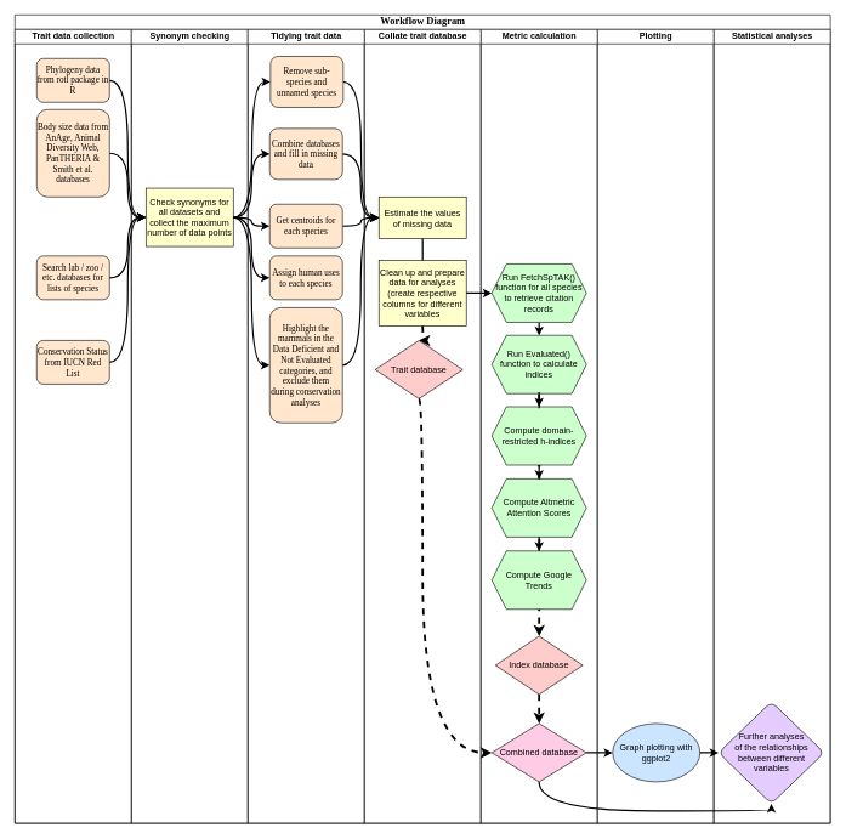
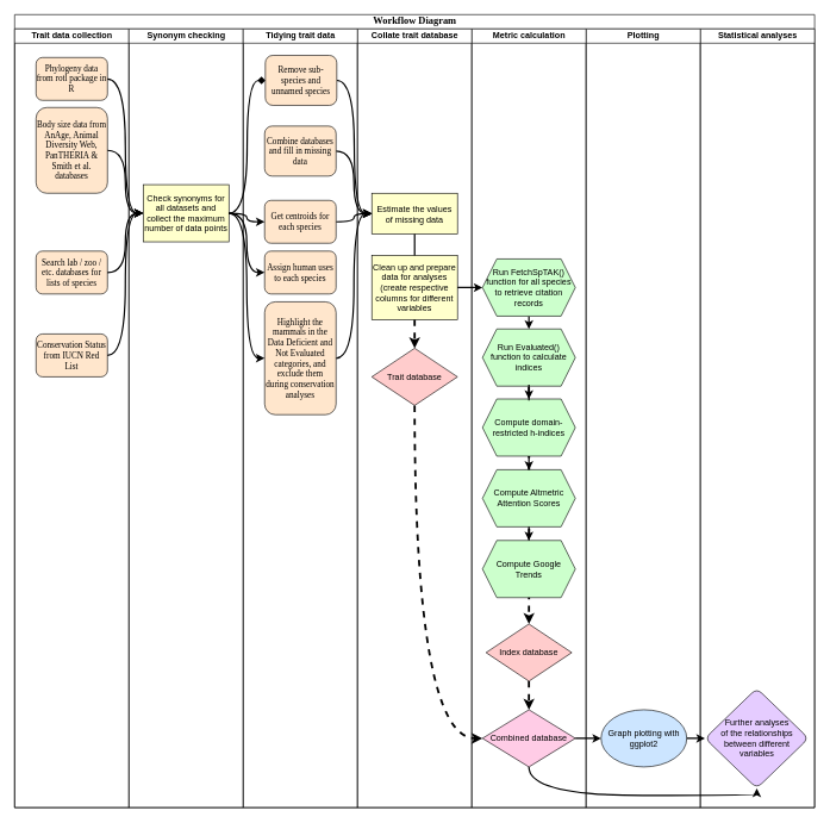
  <mxCell id="0" />
  <mxCell id="1" parent="0" />
  <mxCell id="2" value="&lt;font style=&quot;font-size: 14px&quot;&gt;Workflow Diagram&lt;/font&gt;" style="swimlane;html=1;childLayout=stackLayout;startSize=20;rounded=0;shadow=0;labelBackgroundColor=none;strokeWidth=1;fontFamily=Verdana;fontSize=8;align=center;" parent="1" vertex="1"><mxGeometry x="20" y="20" width="1120" height="1110" as="geometry"><mxRectangle x="70" y="40" width="180" height="20" as="alternateBounds" /></mxGeometry></mxCell>
  <mxCell id="3" value="Trait data collection" style="swimlane;html=1;startSize=20;" parent="2" vertex="1"><mxGeometry y="20" width="160" height="1090" as="geometry" /></mxCell>
  <mxCell id="4" value="&lt;font style=&quot;font-size: 12px&quot;&gt;Phylogeny data from rotl package in R&lt;/font&gt;" style="rounded=1;whiteSpace=wrap;html=1;shadow=0;labelBackgroundColor=none;strokeWidth=1;fontFamily=Verdana;fontSize=8;align=center;fillColor=#FFE6CC;" parent="3" vertex="1"><mxGeometry x="30" y="40" width="100" height="60" as="geometry" /></mxCell>
  <mxCell id="5" value="&lt;font style=&quot;font-size: 12px&quot;&gt;Body size data from AnAge, Animal Diversity Web, PanTHERIA &amp;amp; Smith et al. databases&lt;/font&gt;" style="rounded=1;whiteSpace=wrap;html=1;shadow=0;labelBackgroundColor=none;strokeWidth=1;fontFamily=Verdana;fontSize=8;align=center;fillColor=#FFE6CC;" parent="3" vertex="1"><mxGeometry x="30" y="110" width="100" height="120" as="geometry" /></mxCell>
  <mxCell id="6" value="&lt;font style=&quot;font-size: 12px&quot;&gt;Search lab / zoo / etc. databases for lists of species&lt;/font&gt;" style="rounded=1;whiteSpace=wrap;html=1;shadow=0;labelBackgroundColor=none;strokeWidth=1;fontFamily=Verdana;fontSize=8;align=center;fillColor=#FFE6CC;" parent="3" vertex="1"><mxGeometry x="30" y="311" width="100" height="60" as="geometry" /></mxCell>
  <mxCell id="7" value="&lt;span style=&quot;font-size: 12px&quot;&gt;Conservation Status from IUCN Red List&lt;/span&gt;" style="rounded=1;whiteSpace=wrap;html=1;shadow=0;labelBackgroundColor=none;strokeWidth=1;fontFamily=Verdana;fontSize=8;align=center;fillColor=#FFE6CC;" parent="3" vertex="1"><mxGeometry x="30" y="427" width="100" height="60" as="geometry" /></mxCell>
  <mxCell id="8" value="" style="edgeStyle=orthogonalEdgeStyle;rounded=0;orthogonalLoop=1;jettySize=auto;html=1;strokeWidth=2;entryX=0;entryY=0.5;entryDx=0;entryDy=0;curved=1;" parent="2" source="4" target="11" edge="1"><mxGeometry relative="1" as="geometry"><mxPoint x="210" y="90" as="targetPoint" /></mxGeometry></mxCell>
  <mxCell id="9" value="" style="edgeStyle=orthogonalEdgeStyle;curved=1;rounded=0;orthogonalLoop=1;jettySize=auto;html=1;strokeWidth=2;entryX=0;entryY=0.5;entryDx=0;entryDy=0;" parent="2" source="5" target="11" edge="1"><mxGeometry relative="1" as="geometry"><mxPoint x="210" y="190" as="targetPoint" /></mxGeometry></mxCell>
  <mxCell id="10" value="Synonym checking" style="swimlane;html=1;startSize=20;" parent="2" vertex="1"><mxGeometry x="160" y="20" width="160" height="1090" as="geometry" /></mxCell>
  <mxCell id="11" value="Check synonyms for all datasets and collect the maximum number of data points" style="rounded=0;whiteSpace=wrap;html=1;fillColor=#FFFFCC;" parent="10" vertex="1"><mxGeometry x="20" y="218" width="120" height="80" as="geometry" /></mxCell>
  <mxCell id="12" value="" style="edgeStyle=orthogonalEdgeStyle;curved=1;rounded=0;orthogonalLoop=1;jettySize=auto;html=1;strokeWidth=2;entryX=0;entryY=0.5;entryDx=0;entryDy=0;" parent="2" source="6" target="11" edge="1"><mxGeometry relative="1" as="geometry"><mxPoint x="210" y="361" as="targetPoint" /></mxGeometry></mxCell>
  <mxCell id="13" value="" style="edgeStyle=orthogonalEdgeStyle;rounded=0;orthogonalLoop=1;jettySize=auto;html=1;curved=1;strokeWidth=2;entryX=0;entryY=0.5;entryDx=0;entryDy=0;" parent="2" source="7" target="11" edge="1"><mxGeometry relative="1" as="geometry"><mxPoint x="210" y="433" as="targetPoint" /></mxGeometry></mxCell>
  <mxCell id="14" value="Statistical analyses" style="swimlane;html=1;startSize=20;" parent="1" vertex="1"><mxGeometry x="980" y="40" width="160" height="1090" as="geometry" /></mxCell>
  <mxCell id="15" value="&lt;span&gt;Further analyses&lt;/span&gt;&lt;br&gt;&lt;span&gt;of the relationships&lt;/span&gt;&lt;br&gt;&lt;span&gt;between different variables&lt;/span&gt;" style="rhombus;whiteSpace=wrap;html=1;fillColor=#E5CCFF;rounded=1;" parent="14" vertex="1"><mxGeometry x="6.5" y="923" width="145" height="140" as="geometry" /></mxCell>
  <mxCell id="16" value="Plotting" style="swimlane;html=1;startSize=20;" parent="1" vertex="1"><mxGeometry x="820" y="40" width="160" height="1090" as="geometry" /></mxCell>
  <mxCell id="17" value="Graph plotting with ggplot2" style="ellipse;whiteSpace=wrap;html=1;fillColor=#CCE5FF;" parent="16" vertex="1"><mxGeometry x="21" y="953" width="120" height="80" as="geometry" /></mxCell>
  <mxCell id="18" value="Metric calculation" style="swimlane;html=1;startSize=20;" parent="1" vertex="1"><mxGeometry x="660" y="40" width="160" height="1090" as="geometry" /></mxCell>
  <mxCell id="19" value="" style="edgeStyle=orthogonalEdgeStyle;curved=1;rounded=0;orthogonalLoop=1;jettySize=auto;html=1;strokeWidth=2;" parent="18" source="21" target="22" edge="1"><mxGeometry relative="1" as="geometry" /></mxCell>
  <mxCell id="20" value="" style="edgeStyle=orthogonalEdgeStyle;curved=1;rounded=0;orthogonalLoop=1;jettySize=auto;html=1;entryX=0.5;entryY=0;entryDx=0;entryDy=0;labelBorderColor=none;dashed=1;strokeWidth=3;" parent="18" target="25" edge="1"><mxGeometry relative="1" as="geometry"><mxPoint x="80" y="501" as="sourcePoint" /><mxPoint x="-310" y="521" as="targetPoint" /></mxGeometry></mxCell>
  <mxCell id="21" value="Run FetchSpTAK()&lt;br&gt;function for all species to retrieve citation&lt;br&gt;records" style="shape=hexagon;perimeter=hexagonPerimeter2;whiteSpace=wrap;html=1;fixedSize=1;rounded=0;fillColor=#CCFFCC;sketch=0;shadow=0;" parent="18" vertex="1"><mxGeometry x="15" y="322" width="130" height="80" as="geometry" /></mxCell>
  <mxCell id="22" value="Run Evaluated() function to calculate indices" style="shape=hexagon;perimeter=hexagonPerimeter2;whiteSpace=wrap;html=1;fixedSize=1;rounded=0;fillColor=#CCFFCC;" parent="18" vertex="1"><mxGeometry x="15" y="420" width="130" height="80" as="geometry" /></mxCell>
  <mxCell id="23" value="" style="edgeStyle=orthogonalEdgeStyle;curved=1;rounded=0;orthogonalLoop=1;jettySize=auto;html=1;strokeWidth=3;dashed=1;" parent="18" source="25" target="24" edge="1"><mxGeometry relative="1" as="geometry" /></mxCell>
  <mxCell id="24" value="Combined database" style="rhombus;whiteSpace=wrap;html=1;fillColor=#FFCCE6;" parent="18" vertex="1"><mxGeometry x="15" y="953" width="130" height="80" as="geometry" /></mxCell>
  <mxCell id="25" value="Index database" style="rhombus;whiteSpace=wrap;html=1;fillColor=#FFCCCC;" parent="18" vertex="1"><mxGeometry x="20" y="833" width="120" height="80" as="geometry" /></mxCell>
  <mxCell id="26" value="Collate trait database" style="swimlane;html=1;startSize=20;horizontal=1;" parent="1" vertex="1"><mxGeometry x="500" y="40" width="160" height="1090" as="geometry" /></mxCell>
  <mxCell id="27" value="Estimate the values of missing data" style="rounded=0;whiteSpace=wrap;html=1;fillColor=#FFFFCC;" parent="26" vertex="1"><mxGeometry x="20" y="230" width="120" height="57" as="geometry" /></mxCell>
  <mxCell id="28" value="Clean up and prepare data for analyses (create respective columns for different variables" style="rounded=0;whiteSpace=wrap;html=1;fillColor=#FFFFCC;" parent="26" vertex="1"><mxGeometry x="20" y="317" width="120" height="90" as="geometry" /></mxCell>
  <mxCell id="29" value="" style="edgeStyle=orthogonalEdgeStyle;curved=1;rounded=0;orthogonalLoop=1;jettySize=auto;html=1;entryX=0.5;entryY=0;entryDx=0;entryDy=0;strokeWidth=2;endArrow=none;" parent="26" source="27" target="28" edge="1"><mxGeometry relative="1" as="geometry"><mxPoint x="80" y="377" as="targetPoint" /></mxGeometry></mxCell>
  <mxCell id="30" value="" style="edgeStyle=orthogonalEdgeStyle;curved=1;rounded=0;orthogonalLoop=1;jettySize=auto;html=1;entryX=0.5;entryY=0;entryDx=0;entryDy=0;labelBorderColor=none;dashed=1;strokeWidth=3;" parent="26" source="28" target="31" edge="1"><mxGeometry relative="1" as="geometry"><mxPoint x="80" y="487" as="targetPoint" /></mxGeometry></mxCell>
- <mxCell id="31" value="Trait database" style="rhombus;whiteSpace=wrap;html=1;fillColor=#FFCCCC;" parent="26" vertex="1"><mxGeometry x="15" y="427" width="120" height="80" as="geometry" /></mxCell>
+ <mxCell id="31" value="Trait database" style="rhombus;whiteSpace=wrap;html=1;fillColor=#FFCCCC;" parent="26" vertex="1"><mxGeometry x="20" y="447" width="120" height="80" as="geometry" /></mxCell>
  <mxCell id="32" value="Tidying trait data" style="swimlane;html=1;startSize=20;" parent="1" vertex="1"><mxGeometry x="340" y="40" width="160" height="1090" as="geometry" /></mxCell>
  <mxCell id="33" value="" style="edgeStyle=orthogonalEdgeStyle;curved=1;rounded=0;orthogonalLoop=1;jettySize=auto;html=1;strokeWidth=2;entryX=0;entryY=0.5;entryDx=0;entryDy=0;" parent="1" source="17" target="15" edge="1"><mxGeometry relative="1" as="geometry"><mxPoint x="883" y="1203" as="targetPoint" /></mxGeometry></mxCell>
  <mxCell id="34" value="" style="edgeStyle=orthogonalEdgeStyle;curved=1;rounded=0;orthogonalLoop=1;jettySize=auto;html=1;strokeWidth=2;entryX=0.5;entryY=1;entryDx=0;entryDy=0;exitX=0.5;exitY=1;exitDx=0;exitDy=0;" parent="1" source="24" target="15" edge="1"><mxGeometry relative="1" as="geometry"><mxPoint x="890" y="1193" as="targetPoint" /><Array as="points"><mxPoint x="740" y="1113" /><mxPoint x="1059" y="1113" /></Array></mxGeometry></mxCell>
  <mxCell id="35" value="" style="edgeStyle=orthogonalEdgeStyle;curved=1;rounded=0;orthogonalLoop=1;jettySize=auto;html=1;strokeWidth=2;" parent="1" source="24" target="17" edge="1"><mxGeometry relative="1" as="geometry" /></mxCell>
  <mxCell id="36" value="" style="edgeStyle=orthogonalEdgeStyle;curved=1;rounded=0;orthogonalLoop=1;jettySize=auto;html=1;strokeWidth=2;" parent="1" source="28" target="21" edge="1"><mxGeometry relative="1" as="geometry" /></mxCell>
  <mxCell id="37" value="" style="edgeStyle=orthogonalEdgeStyle;curved=1;rounded=0;orthogonalLoop=1;jettySize=auto;html=1;dashed=1;strokeWidth=3;entryX=0;entryY=0.5;entryDx=0;entryDy=0;exitX=0.5;exitY=1;exitDx=0;exitDy=0;" parent="1" source="31" target="24" edge="1"><mxGeometry relative="1" as="geometry"><mxPoint x="420" y="761" as="targetPoint" /><Array as="points"><mxPoint x="580" y="1033" /></Array></mxGeometry></mxCell>
  <mxCell id="38" value="" style="edgeStyle=orthogonalEdgeStyle;curved=1;rounded=0;orthogonalLoop=1;jettySize=auto;html=1;strokeWidth=2;entryX=0;entryY=0.5;entryDx=0;entryDy=0;" parent="1" source="39" target="27" edge="1"><mxGeometry relative="1" as="geometry"><mxPoint x="551" y="112" as="targetPoint" /></mxGeometry></mxCell>
  <mxCell id="39" value="&lt;font style=&quot;font-size: 12px&quot;&gt;Remove sub-species and unnamed species&lt;/font&gt;" style="rounded=1;whiteSpace=wrap;html=1;shadow=0;labelBackgroundColor=none;strokeWidth=1;fontFamily=Verdana;fontSize=8;align=center;fillColor=#FFE6CC;" parent="1" vertex="1"><mxGeometry x="371" y="77" width="100" height="70" as="geometry" /></mxCell>
  <mxCell id="40" value="" style="edgeStyle=orthogonalEdgeStyle;curved=1;rounded=0;orthogonalLoop=1;jettySize=auto;html=1;strokeWidth=2;entryX=0;entryY=0.5;entryDx=0;entryDy=0;" parent="1" source="41" target="27" edge="1"><mxGeometry relative="1" as="geometry"><mxPoint x="550" y="310" as="targetPoint" /></mxGeometry></mxCell>
  <mxCell id="41" value="&lt;font style=&quot;font-size: 12px&quot;&gt;Get centroids for each species&lt;/font&gt;" style="rounded=1;whiteSpace=wrap;html=1;shadow=0;labelBackgroundColor=none;strokeWidth=1;fontFamily=Verdana;fontSize=8;align=center;fillColor=#FFE6CC;" parent="1" vertex="1"><mxGeometry x="370" y="280" width="100" height="60" as="geometry" /></mxCell>
  <mxCell id="42" value="&lt;span style=&quot;font-size: 12px&quot;&gt;Assign human uses to each species&lt;/span&gt;" style="rounded=1;whiteSpace=wrap;html=1;shadow=0;labelBackgroundColor=none;strokeWidth=1;fontFamily=Verdana;fontSize=8;align=center;fillColor=#FFE6CC;" parent="1" vertex="1"><mxGeometry x="370" y="351" width="100" height="60" as="geometry" /></mxCell>
  <mxCell id="43" value="" style="edgeStyle=orthogonalEdgeStyle;curved=1;rounded=0;orthogonalLoop=1;jettySize=auto;html=1;strokeWidth=2;entryX=0;entryY=0.5;entryDx=0;entryDy=0;" parent="1" source="44" target="27" edge="1"><mxGeometry relative="1" as="geometry"><mxPoint x="550" y="211" as="targetPoint" /></mxGeometry></mxCell>
  <mxCell id="44" value="&lt;font style=&quot;font-size: 12px&quot;&gt;Combine databases and fill in missing data&lt;/font&gt;" style="rounded=1;whiteSpace=wrap;html=1;shadow=0;labelBackgroundColor=none;strokeWidth=1;fontFamily=Verdana;fontSize=8;align=center;fillColor=#FFE6CC;" parent="1" vertex="1"><mxGeometry x="370" y="176" width="100" height="70" as="geometry" /></mxCell>
- <mxCell id="45" value="" style="edgeStyle=orthogonalEdgeStyle;curved=1;rounded=0;orthogonalLoop=1;jettySize=auto;html=1;strokeWidth=2;entryX=0;entryY=0.5;entryDx=0;entryDy=0;" parent="1" source="11" target="44" edge="1"><mxGeometry relative="1" as="geometry" /></mxCell>
- <mxCell id="46" value="" style="edgeStyle=orthogonalEdgeStyle;curved=1;rounded=0;orthogonalLoop=1;jettySize=auto;html=1;strokeWidth=2;entryX=0;entryY=0.5;entryDx=0;entryDy=0;" parent="1" source="11" target="39" edge="1"><mxGeometry relative="1" as="geometry" /></mxCell>
+ <mxCell id="46" value="" style="edgeStyle=orthogonalEdgeStyle;curved=1;rounded=0;orthogonalLoop=1;jettySize=auto;html=1;strokeWidth=2;entryX=0;entryY=0.5;entryDx=0;entryDy=0;endArrow=diamond;" parent="1" source="11" target="39" edge="1"><mxGeometry relative="1" as="geometry" /></mxCell>
  <mxCell id="47" value="" style="edgeStyle=orthogonalEdgeStyle;curved=1;rounded=0;orthogonalLoop=1;jettySize=auto;html=1;strokeWidth=2;entryX=0;entryY=0.5;entryDx=0;entryDy=0;" parent="1" source="11" target="42" edge="1"><mxGeometry relative="1" as="geometry" /></mxCell>
  <mxCell id="48" value="" style="edgeStyle=orthogonalEdgeStyle;curved=1;rounded=0;orthogonalLoop=1;jettySize=auto;html=1;strokeWidth=2;entryX=0;entryY=0.5;entryDx=0;entryDy=0;exitX=1;exitY=0.5;exitDx=0;exitDy=0;" parent="1" source="11" target="41" edge="1"><mxGeometry relative="1" as="geometry"><mxPoint x="330" y="250" as="sourcePoint" /><mxPoint x="380" y="391" as="targetPoint" /></mxGeometry></mxCell>
  <mxCell id="49" value="" style="edgeStyle=orthogonalEdgeStyle;curved=1;rounded=0;orthogonalLoop=1;jettySize=auto;html=1;strokeWidth=2;entryX=0;entryY=0.5;entryDx=0;entryDy=0;" parent="1" source="50" target="27" edge="1"><mxGeometry relative="1" as="geometry"><mxPoint x="550" y="452" as="targetPoint" /></mxGeometry></mxCell>
  <mxCell id="50" value="&lt;span style=&quot;font-size: 12px&quot;&gt;Highlight the mammals in the Data Deficient and Not Evaluated categories, and exclude them during conservation analyses&lt;/span&gt;" style="rounded=1;whiteSpace=wrap;html=1;shadow=0;labelBackgroundColor=none;strokeWidth=1;fontFamily=Verdana;fontSize=8;align=center;fillColor=#FFE6CC;" parent="1" vertex="1"><mxGeometry x="370" y="422" width="100" height="158" as="geometry" /></mxCell>
  <mxCell id="51" value="" style="edgeStyle=orthogonalEdgeStyle;curved=1;rounded=0;orthogonalLoop=1;jettySize=auto;html=1;strokeWidth=2;entryX=0;entryY=0.5;entryDx=0;entryDy=0;" parent="1" source="11" target="50" edge="1"><mxGeometry relative="1" as="geometry" /></mxCell>
  <mxCell id="52" value="" style="edgeStyle=orthogonalEdgeStyle;rounded=0;orthogonalLoop=1;jettySize=auto;html=1;strokeWidth=2;" parent="1" source="53" target="56" edge="1"><mxGeometry relative="1" as="geometry" /></mxCell>
  <mxCell id="53" value="Compute domain-restricted h-indices" style="shape=hexagon;perimeter=hexagonPerimeter2;whiteSpace=wrap;html=1;fixedSize=1;rounded=0;fillColor=#CCFFCC;" parent="1" vertex="1"><mxGeometry x="675" y="558" width="130" height="80" as="geometry" /></mxCell>
  <mxCell id="54" value="" style="edgeStyle=orthogonalEdgeStyle;rounded=0;orthogonalLoop=1;jettySize=auto;html=1;strokeWidth=2;" parent="1" source="22" target="53" edge="1"><mxGeometry relative="1" as="geometry" /></mxCell>
  <mxCell id="55" value="" style="edgeStyle=orthogonalEdgeStyle;rounded=0;orthogonalLoop=1;jettySize=auto;html=1;strokeWidth=2;" parent="1" source="56" target="57" edge="1"><mxGeometry relative="1" as="geometry" /></mxCell>
  <mxCell id="56" value="Compute Altmetric Attention Scores" style="shape=hexagon;perimeter=hexagonPerimeter2;whiteSpace=wrap;html=1;fixedSize=1;rounded=0;fillColor=#CCFFCC;" parent="1" vertex="1"><mxGeometry x="675" y="657" width="130" height="80" as="geometry" /></mxCell>
  <mxCell id="57" value="Compute Google Trends" style="shape=hexagon;perimeter=hexagonPerimeter2;whiteSpace=wrap;html=1;fixedSize=1;rounded=0;fillColor=#CCFFCC;" parent="1" vertex="1"><mxGeometry x="675" y="756" width="130" height="80" as="geometry" /></mxCell>
